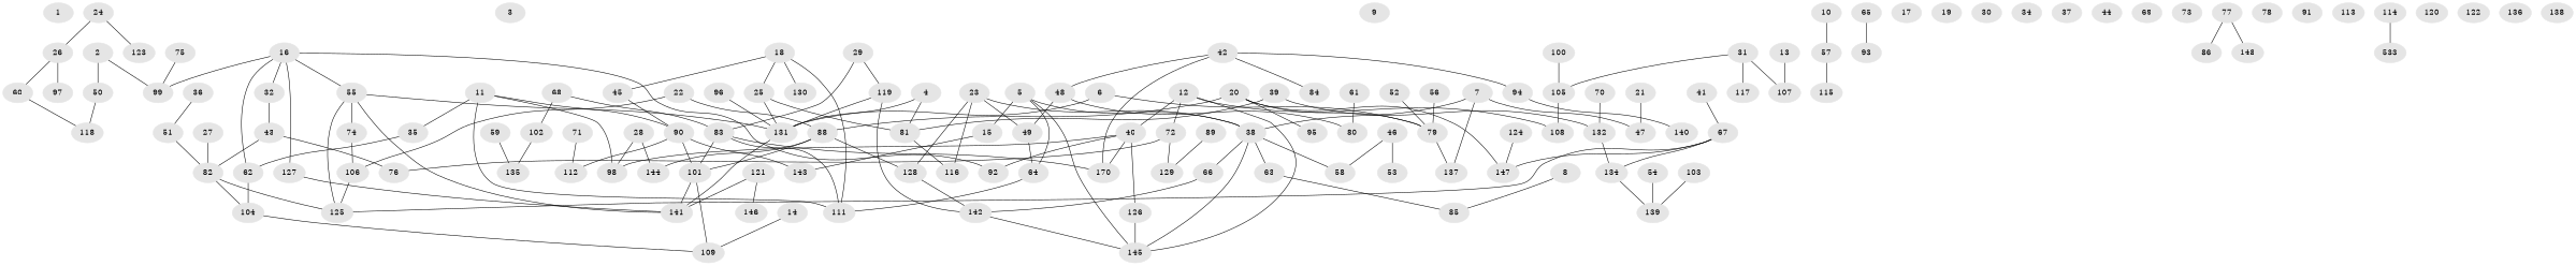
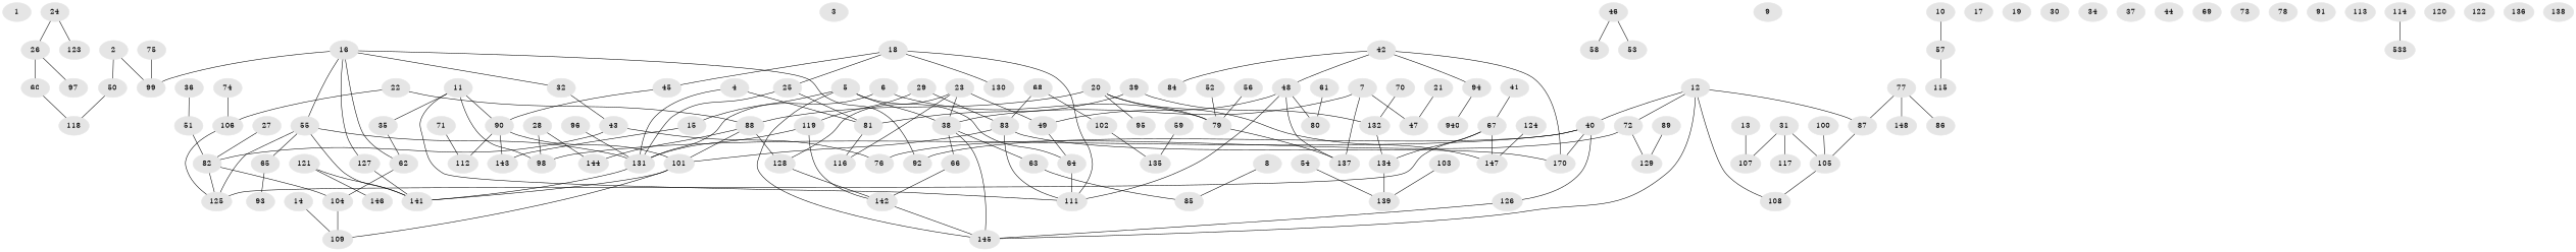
  graph {
    node [color=gray90 style=filled]
    1
    2
    50
    99
    118
    3
    4
    81
    131
    116
    141
    5
    15
    38
    64
    145
    143
    58
    63
    66
    111
    6
    79
    137
    7
    47
    8
    85
    9
    10
    57
    115
    11
    35
    90
    98
    62
    112
    101
    12
    40
    72
+   87
    108
    92
    n46 [label=170]
    126
    76
    129
    105
    13
    107
    14
    109
    18
    25
    45
    130
    16
    32
    55
    127
    43
    65
    125
    104
    17
    19
    20
    88
    95
    147
    128
    144
    21
    22
    106
    23
    49
    142
    24
    26
    123
    60
    97
    27
    82
    28
    29
    83
    119
    30
    31
    117
    34
    36
    51
    54
    139
    37
    39
    132
    134
    41
    67
    42
    48
    84
    94
    80
-   140
+   140 [label=940]
    44
    46
    53
    52
    93
    56
    59
    135
    61
    68
    102
    69
    70
    71
    73
    74
    75
    77
    86
    148
    78
    89
    91
    96
    100
    103
    113
    n139 [label=533]
    114
    120
    121
    146
    122
    124
    136
    138
    2 -- 50
    2 -- 99
    50 -- 118
    4 -- 81
    4 -- 131
    81 -- 116
    131 -- 141
    5 -- 15
    5 -- 38
    5 -- 64
    5 -- 145
    15 -- 143
    38 -- 145
-   38 -- 58
    38 -- 63
    38 -- 66
    64 -- 111
    63 -- 85
    66 -- 142
    6 -- 131
    6 -- 79
    79 -- 137
    7 -- 38
    7 -- 137
    7 -- 47
    8 -- 85
    10 -- 57
    57 -- 115
    11 -- 111
    11 -- 35
    11 -- 90
    11 -- 98
    35 -- 62
    90 -- 143
    90 -- 112
    90 -- 101
    62 -- 104
    101 -- 141
    101 -- 109
    12 -- 145
    12 -- 40
    12 -- 72
+   12 -- 87
    12 -- 108
    40 -- 98
    40 -- 92
    40 -- n46
    40 -- 126
    72 -- 76
    72 -- 129
+   87 -- 105
    126 -- 145
    105 -- 108
    13 -- 107
    14 -- 109
    18 -- 111
    18 -- 25
    18 -- 45
    18 -- 130
    25 -- 81
    25 -- 131
    45 -- 90
    16 -- 99
    16 -- 62
    16 -- 92
    16 -- 32
    16 -- 55
    16 -- 127
    32 -- 43
    55 -- 131
    55 -- 141
-   55 -- 74
+   55 -- 65
    55 -- 125
    127 -- 141
    43 -- 76
    43 -- 82
    65 -- 93
    104 -- 109
    20 -- 79
    20 -- 88
    20 -- 95
    20 -- 147
    88 -- 101
    88 -- 128
    88 -- 144
    128 -- 142
    21 -- 47
    22 -- 88
    22 -- 106
    106 -- 125
    23 -- 116
    23 -- 38
    23 -- 128
    23 -- 49
    49 -- 64
    142 -- 145
    24 -- 26
    24 -- 123
    26 -- 60
    26 -- 97
    60 -- 118
    27 -- 82
    82 -- 125
    82 -- 104
    28 -- 98
    28 -- 144
    29 -- 83
    29 -- 119
    83 -- 111
    83 -- 101
    83 -- n46
    119 -- 131
    119 -- 142
    31 -- 105
    31 -- 107
    31 -- 117
    36 -- 51
    51 -- 82
    54 -- 139
    39 -- 81
    39 -- 132
    132 -- 134
    134 -- 139
    41 -- 67
    67 -- 125
    67 -- 147
    67 -- 134
    42 -- n46
    42 -- 48
    42 -- 84
    42 -- 94
+   48 -- 111
+   48 -- 137
    48 -- 49
    48 -- 80
    94 -- 140
    46 -- 58
    46 -- 53
    52 -- 79
    56 -- 79
    59 -- 135
    61 -- 80
    68 -- 83
    68 -- 102
    102 -- 135
    70 -- 132
    71 -- 112
    74 -- 106
    75 -- 99
+   77 -- 87
    77 -- 86
    77 -- 148
    89 -- 129
    96 -- 131
    100 -- 105
    103 -- 139
    114 -- n139
    121 -- 141
    121 -- 146
    124 -- 147
  }
